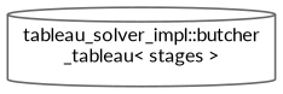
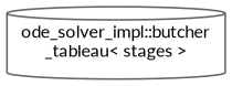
  digraph {
    rankdir=TB
    fontname=Lato
-   n1 [color=grey40 fillcolor=white fontname=Lato fontsize=10 height=0.2 label="tableau_solver_impl::butcher\l_tableau\< stages \>" shape=cylinder style=filled width=0.4]
+   n1 [color=grey40 fillcolor=white fontname=Lato fontsize=10 height=0.2 label="ode_solver_impl::butcher\l_tableau\< stages \>" shape=cylinder style=filled width=0.4]
  }
